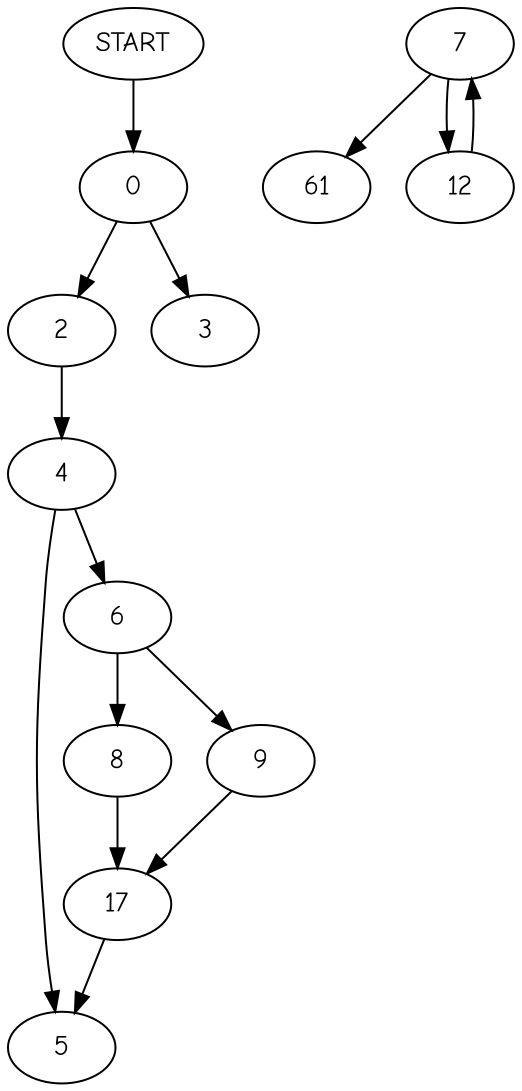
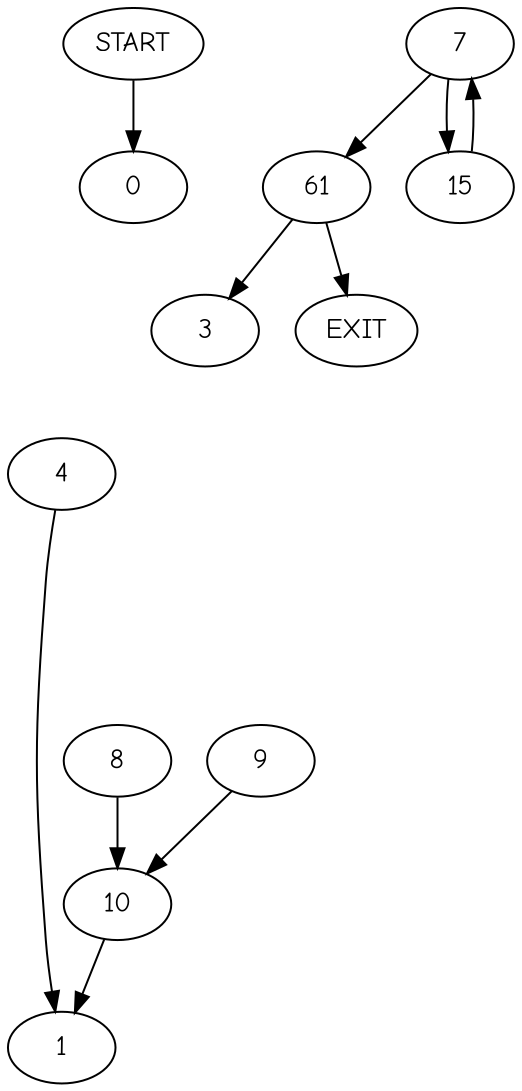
  digraph {
    fontname="Comic Neue"
    node [fontname="Comic Neue"]
    edge [fontname="Comic Neue"]
    n1 [label=START]
    n2 [label=0]
-   2
    3
+   n5 [label=EXIT]
    4
-   5
-   6
+   5 [label=1]
    8
    9
    n11 [label=61]
    7
-   12
-   10 [label=17]
+   12 [label=15]
+   10
    n1 -> n2
-   n2 -> 2
-   n2 -> 3
-   2 -> 4
+   n11 -> 3
    4 -> 5
-   4 -> 6
-   6 -> 8
-   6 -> 9
    8 -> 10
    9 -> 10
+   n11 -> n5
    7 -> n11
    7 -> 12
    12 -> 7
    10 -> 5
  }
